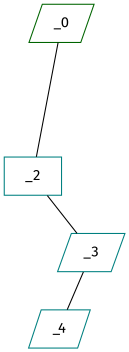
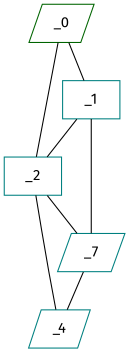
  graph {
    fontname="Fira Sans"
    node [color=teal fontname="Fira Sans" shape=parallelogram]
    edge [fontname="Fira Sans" valence=1]
    _0 [color=darkgreen x=5 y=57]
+   _1 [shape=box x=40 y=66]
    _2 [shape=box x=41 y=13]
-   _3 [x=104 y=74]
+   _3 [x=104 y=74 label=_7]
    _4 [x=124 y=62]
+   _0 -- _1
    _0 -- _2
+   _1 -- _2
+   _1 -- _3
    _2 -- _3 [valence=2]
+   _2 -- _4
    _3 -- _4
  }
